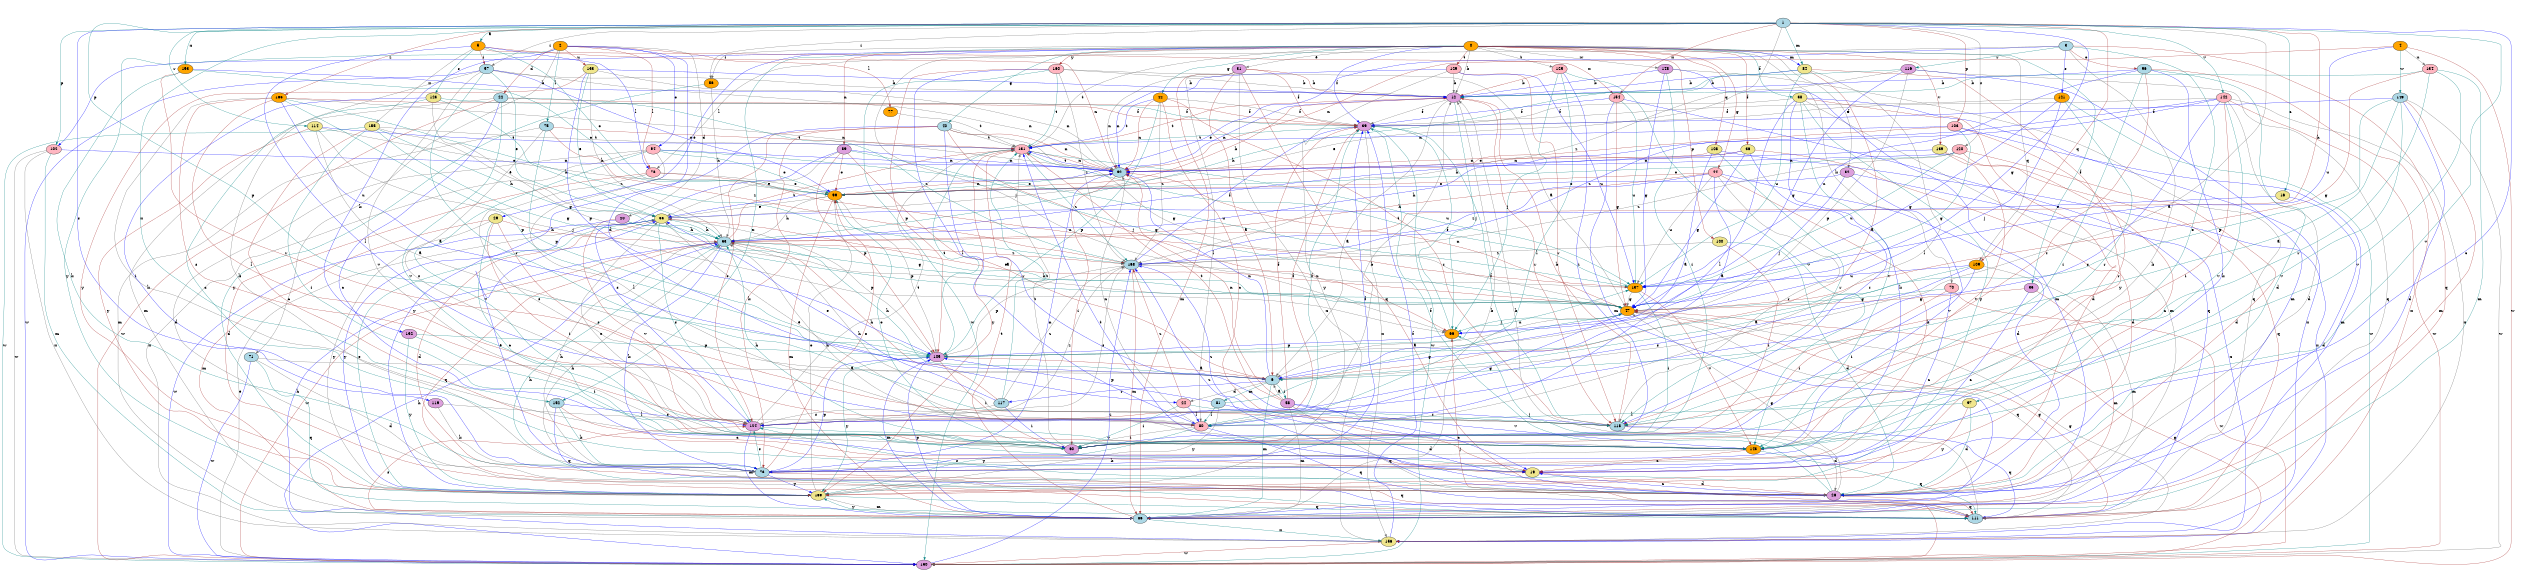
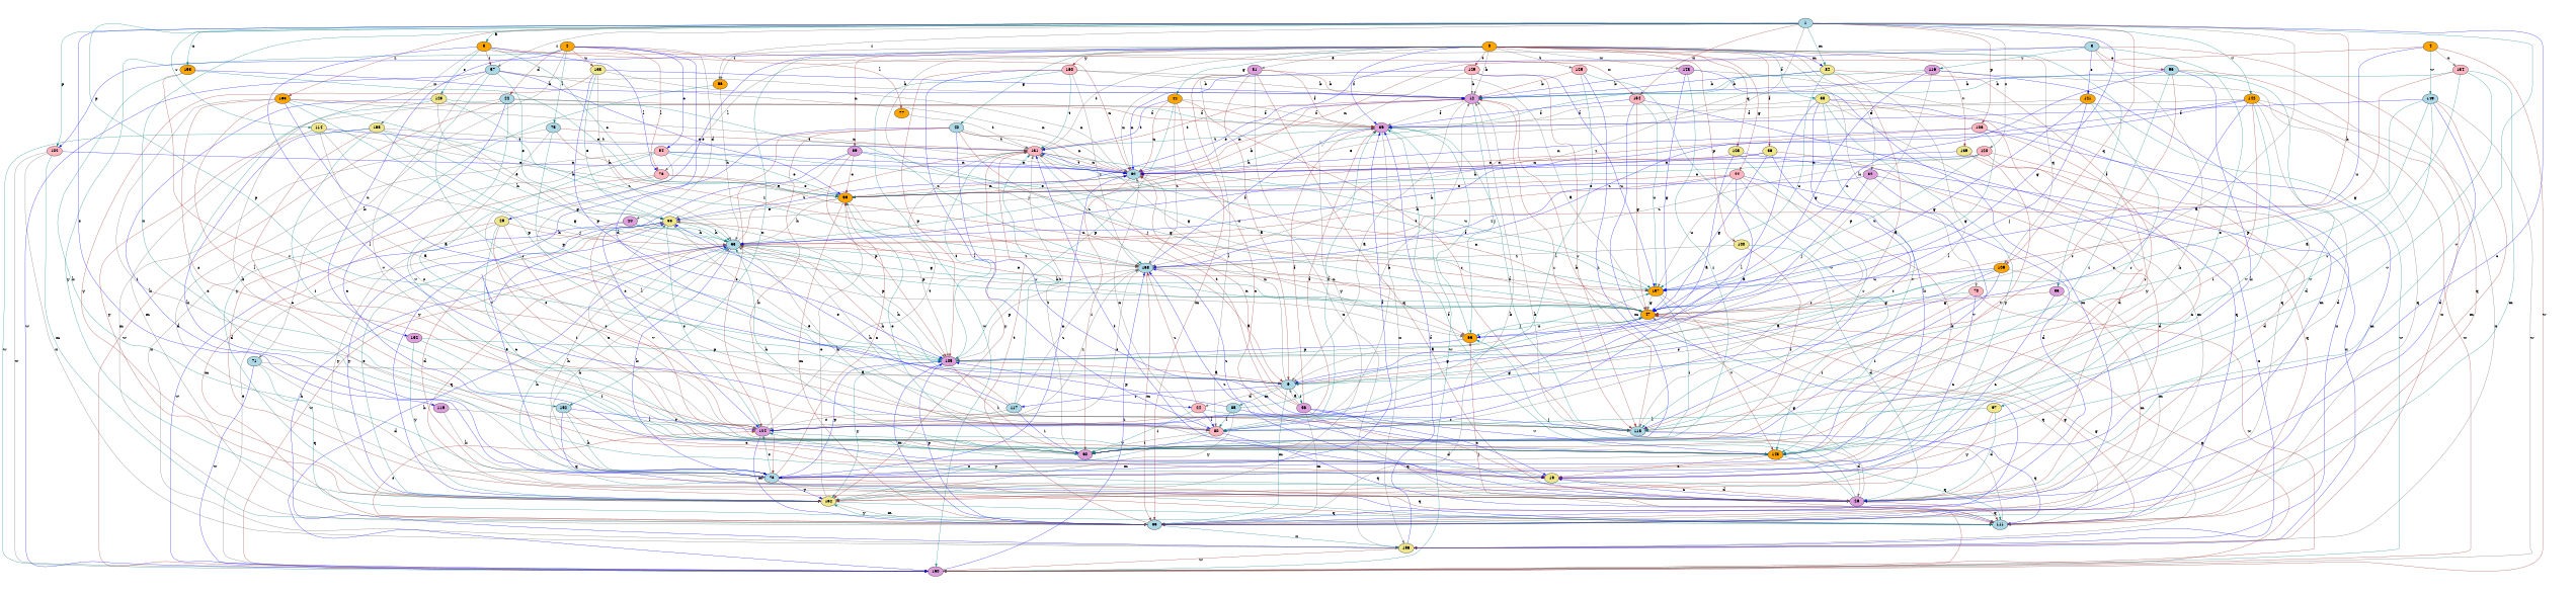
  strict digraph {
    node [fillcolor=lightblue style=filled]
    edge [color=teal]
    0 [fillcolor=orange]
    12 [fillcolor=plum]
    29 [fillcolor=khaki]
    31 [fillcolor=plum]
    32 [fillcolor=plum]
    35 [fillcolor=plum]
    36 [fillcolor=khaki]
    38 [fillcolor=khaki]
    39 [fillcolor=plum]
    40
    42 [fillcolor=orange]
    44 [fillcolor=lightpink]
    56 [fillcolor=orange]
    66 [fillcolor=orange]
    70 [fillcolor=lightpink]
    84 [fillcolor=khaki]
    89 [fillcolor=plum]
    100 [fillcolor=khaki]
    102 [fillcolor=lightpink]
    108 [fillcolor=khaki]
    109 [fillcolor=orange]
    125 [fillcolor=lightpink]
    129 [fillcolor=lightpink]
    131 [fillcolor=lightpink]
    139 [fillcolor=khaki]
    148 [fillcolor=plum]
    152
    160 [fillcolor=lightpink]
    6
    92
    118
    19 [fillcolor=khaki]
    53
-   162 [fillcolor=khaki label=169]
+   162 [fillcolor=khaki]
    86
    60 [fillcolor=plum]
    124 [fillcolor=plum]
    111
    80 [fillcolor=lightpink]
    156 [fillcolor=khaki]
    143 [fillcolor=orange]
    99 [fillcolor=orange]
    47 [fillcolor=orange]
    26 [fillcolor=plum]
    73
    150 [fillcolor=plum]
    105 [fillcolor=plum]
    168
    137 [fillcolor=orange]
    33 [fillcolor=khaki]
    1
    5 [fillcolor=orange]
-   16 [fillcolor=khaki]
    57
    103 [fillcolor=lightpink]
    114 [fillcolor=khaki]
    119 [fillcolor=plum]
    120 [fillcolor=lightpink]
-   142 [fillcolor=lightpink]
+   142 [fillcolor=orange]
    153 [fillcolor=orange]
    154 [fillcolor=lightpink]
    165 [fillcolor=orange]
    78 [fillcolor=lightpink]
    123 [fillcolor=khaki]
    155 [fillcolor=khaki]
    24 [fillcolor=lightpink]
    58 [fillcolor=plum]
-   85 [label=81]
+   85
    117
    2 [fillcolor=orange]
    20 [fillcolor=plum]
    22
    71
    75
    77 [fillcolor=orange]
    94 [fillcolor=lightpink]
    132 [fillcolor=plum]
    133 [fillcolor=khaki]
    3
    96
    97 [fillcolor=khaki]
    116 [fillcolor=plum]
    121 [fillcolor=orange]
    4 [fillcolor=orange]
    134 [fillcolor=lightpink]
    149
    0 -> 12 [color=gray40 label=b]
    0 -> 29 [color=blue label=e]
    0 -> 31 [color=gray40 label=e]
    0 -> 32 [color=gray40 label=e]
    0 -> 35 [label=f]
    0 -> 36 [color=brown label=f]
    0 -> 38 [label=f]
    0 -> 39 [color=blue label=f]
    0 -> 40 [label=g]
    0 -> 42 [label=g]
    0 -> 44 [color=brown label=g]
    0 -> 56 [color=gray40 label=i]
    0 -> 66 [color=gray40 label=j]
    0 -> 70 [color=gray40 label=k]
    0 -> 84 [color=blue label=m]
    0 -> 89 [color=brown label=n]
    0 -> 100 [color=brown label=p]
    0 -> 102 [color=blue label=p]
    0 -> 108 [color=brown label=q]
    0 -> 109 [color=gray40 label=q]
    0 -> 125 [color=gray40 label=t]
    0 -> 129 [color=brown label=t]
    0 -> 131 [color=gray40 label=t]
    0 -> 139 [color=brown label=v]
    0 -> 148 [color=gray40 label=w]
    0 -> 152 [label=x]
    0 -> 160 [color=brown label=y]
    12 -> 39 [color=gray40 label=f]
    12 -> 66 [label=j]
    12 -> 131 [color=brown label=t]
    12 -> 6 [color=gray40 label=a]
    12 -> 92 [color=blue label=n]
    12 -> 118 [color=brown label=r]
    29 -> 19 [label=c]
    29 -> 53 [color=brown label=h]
    29 -> 162 [color=gray40 label=y]
    29 -> 86 [color=brown label=m]
    29 -> 60 [color=brown label=i]
    29 -> 124 [color=brown label=s]
    31 -> 12 [color=brown label=b]
    31 -> 39 [color=brown label=f]
    31 -> 6 [color=brown label=a]
    31 -> 92 [color=gray40 label=n]
    31 -> 86 [color=brown label=m]
    31 -> 111 [color=brown label=q]
    31 -> 80 [color=gray40 label=l]
    31 -> 156 [color=gray40 label=x]
    32 -> 66 [color=blue label=j]
    32 -> 156 [color=blue label=x]
    32 -> 143 [color=blue label=v]
    32 -> 99 [color=blue label=o]
    35 -> 19 [color=blue label=c]
    35 -> 86 [color=brown label=m]
    35 -> 47 [color=brown label=g]
    36 -> 92 [color=brown label=n]
    36 -> 118 [color=blue label=r]
    36 -> 53 [color=blue label=h]
    36 -> 47 [color=blue label=g]
    36 -> 26 [color=brown label=d]
    38 -> 39 [color=gray40 label=f]
    38 -> 162 [label=y]
    38 -> 86 [color=gray40 label=m]
    38 -> 80 [color=blue label=l]
    38 -> 156 [color=blue label=x]
    38 -> 143 [label=v]
    38 -> 26 [color=brown label=d]
    38 -> 73 [color=blue label=k]
    39 -> 131 [label=t]
    39 -> 156 [color=gray40 label=x]
    39 -> 150 [label=w]
    40 -> 66 [color=brown label=j]
    40 -> 131 [color=gray40 label=t]
    40 -> 92 [color=brown label=n]
    40 -> 118 [color=blue label=r]
    40 -> 162 [color=blue label=y]
    40 -> 124 [color=brown label=s]
    40 -> 47 [color=gray40 label=g]
    40 -> 73 [color=brown label=k]
    42 -> 39 [color=gray40 label=f]
    42 -> 131 [color=blue label=t]
    42 -> 92 [color=brown label=n]
    42 -> 118 [color=brown label=r]
    42 -> 19 [color=brown label=c]
    42 -> 105 [label=p]
    42 -> 168 [color=gray40 label=z]
    44 -> 6 [color=blue label=a]
    44 -> 118 [color=gray40 label=r]
    44 -> 53 [color=brown label=h]
    44 -> 99 [color=brown label=o]
    44 -> 26 [color=blue label=d]
    44 -> 73 [color=brown label=k]
    44 -> 168 [color=blue label=z]
    44 -> 137 [color=gray40 label=u]
    56 -> 53 [color=gray40 label=h]
    56 -> 162 [label=y]
    66 -> 39 [label=f]
    66 -> 105 [color=blue label=p]
    70 -> 19 [color=blue label=c]
    70 -> 60 [color=brown label=i]
    70 -> 47 [label=g]
    70 -> 150 [color=brown label=w]
    84 -> 12 [color=blue label=b]
    84 -> 6 [color=brown label=a]
    84 -> 53 [label=h]
    84 -> 162 [color=brown label=y]
    84 -> 80 [color=gray40 label=l]
    84 -> 137 [label=u]
    89 -> 92 [color=blue label=n]
    89 -> 124 [color=blue label=s]
    89 -> 99 [color=brown label=o]
    89 -> 47 [label=g]
    89 -> 105 [color=brown label=p]
    89 -> 33 [color=gray40 label=e]
    100 -> 60 [color=brown label=i]
    100 -> 26 [label=d]
    100 -> 168 [color=gray40 label=z]
    102 -> 92 [color=blue label=n]
    102 -> 86 [label=m]
    102 -> 156 [color=gray40 label=x]
    102 -> 150 [color=gray40 label=w]
    108 -> 6 [color=blue label=a]
    108 -> 92 [color=brown label=n]
    108 -> 118 [label=r]
    108 -> 156 [color=blue label=x]
    109 -> 6 [label=a]
    109 -> 86 [color=gray40 label=m]
    109 -> 60 [color=blue label=i]
    109 -> 124 [color=blue label=s]
    109 -> 137 [color=blue label=u]
    125 -> 12 [color=brown label=b]
-   125 -> 66 [label=j]
    125 -> 60 [color=blue label=i]
    125 -> 80 [label=l]
    125 -> 143 [label=v]
    129 -> 12 [color=gray40 label=b]
    129 -> 92 [color=blue label=n]
    129 -> 118 [color=brown label=r]
    129 -> 162 [color=gray40 label=y]
    129 -> 137 [color=blue label=u]
    131 -> 92 [color=brown label=n]
    131 -> 162 [color=brown label=y]
    131 -> 168 [label=z]
    131 -> 137 [label=u]
    139 -> 92 [color=blue label=n]
    139 -> 111 [color=brown label=q]
    139 -> 143 [color=brown label=v]
    148 -> 12 [color=blue label=b]
    148 -> 86 [color=blue label=m]
    148 -> 60 [label=i]
    148 -> 111 [color=gray40 label=q]
    148 -> 47 [color=blue label=g]
    152 -> 19 [color=brown label=c]
    152 -> 124 [color=blue label=s]
    152 -> 111 [color=blue label=q]
    152 -> 73 [label=k]
    160 -> 12 [color=gray40 label=b]
    160 -> 131 [label=t]
    160 -> 80 [color=blue label=l]
    160 -> 47 [color=gray40 label=a]
    160 -> 150 [label=w]
    160 -> 105 [color=brown label=p]
    160 -> 168 [color=gray40 label=z]
-   6 -> 92 [color=blue label=n]
+   6 -> 92 [color=gray40 label=n]
    6 -> 53 [label=h]
    6 -> 86 [label=m]
    6 -> 24 [color=gray40 label=d]
    6 -> 58 [label=i]
    6 -> 85 [label=m]
    6 -> 117 [color=blue label=r]
    92 -> 131 [color=blue label=t]
    92 -> 60 [color=brown label=i]
    92 -> 99 [label=o]
    118 -> 12 [color=brown label=b]
    118 -> 39 [label=f]
    118 -> 53 [color=gray40 label=h]
    118 -> 111 [color=blue label=q]
    118 -> 26 [color=gray40 label=d]
    19 -> 26 [color=brown label=d]
    53 -> 131 [color=brown label=t]
    53 -> 111 [color=brown label=q]
    53 -> 73 [color=blue label=k]
    53 -> 150 [color=brown label=w]
    53 -> 168 [color=brown label=z]
    162 -> 86 [color=gray40 label=m]
    162 -> 111 [label=q]
    162 -> 99 [color=gray40 label=o]
    162 -> 33 [label=e]
    86 -> 12 [color=gray40 label=b]
    86 -> 131 [color=brown label=t]
    86 -> 162 [label=y]
    86 -> 124 [color=brown label=s]
    86 -> 156 [label=x]
    86 -> 105 [color=blue label=p]
    60 -> 131 [color=gray40 label=t]
    60 -> 53 [label=h]
    60 -> 99 [label=o]
    60 -> 33 [color=gray40 label=e]
    124 -> 39 [color=brown label=f]
    124 -> 131 [color=gray40 label=t]
    124 -> 86 [color=blue label=m]
    124 -> 143 [label=v]
    124 -> 168 [color=gray40 label=z]
    111 -> 12 [color=gray40 label=b]
    111 -> 53 [label=h]
    111 -> 47 [color=brown label=g]
    80 -> 12 [color=gray40 label=b]
    80 -> 39 [label=f]
    80 -> 92 [color=gray40 label=n]
    80 -> 162 [label=y]
    80 -> 60 [color=gray40 label=i]
    80 -> 111 [color=blue label=q]
    80 -> 47 [color=blue label=g]
    80 -> 33 [color=gray40 label=e]
    156 -> 39 [color=blue label=f]
    156 -> 53 [color=blue label=h]
    156 -> 47 [color=gray40 label=g]
    156 -> 150 [color=brown label=w]
    143 -> 19 [color=brown label=c]
    143 -> 53 [color=gray40 label=h]
    143 -> 111 [label=q]
-   143 -> 73 [color=gray40 label=k]
+   143 -> 73 [color=gray40 label=m]
    143 -> 168 [color=blue label=z]
    99 -> 12 [color=brown label=b]
    99 -> 92 [color=brown label=n]
    99 -> 53 [color=gray40 label=h]
    99 -> 86 [color=brown label=m]
    99 -> 105 [color=gray40 label=p]
    99 -> 33 [color=gray40 label=e]
    47 -> 66 [label=j]
    47 -> 6 [color=gray40 label=a]
    47 -> 92 [color=brown label=n]
    47 -> 53 [label=h]
    47 -> 111 [color=gray40 label=q]
    47 -> 33 [color=brown label=e]
    26 -> 39 [label=f]
    26 -> 66 [label=j]
    26 -> 131 [color=blue label=t]
    26 -> 19 [color=blue label=c]
    26 -> 53 [color=gray40 label=h]
    26 -> 124 [label=s]
    26 -> 111 [color=brown label=q]
    26 -> 47 [color=gray40 label=g]
    26 -> 168 [color=blue label=z]
    73 -> 39 [color=blue label=f]
    73 -> 92 [color=blue label=n]
    73 -> 53 [color=gray40 label=h]
    73 -> 162 [color=blue label=y]
    73 -> 124 [label=s]
    73 -> 111 [color=brown label=q]
    73 -> 99 [color=brown label=o]
    73 -> 105 [color=blue label=p]
    73 -> 33 [color=blue label=e]
    150 -> 66 [color=brown label=j]
    150 -> 53 [color=blue label=h]
    150 -> 47 [color=brown label=g]
    150 -> 168 [color=blue label=z]
    150 -> 33 [color=gray40 label=e]
    105 -> 131 [label=t]
    105 -> 6 [color=brown label=a]
    105 -> 162 [label=y]
    105 -> 86 [color=blue label=m]
    105 -> 60 [color=brown label=i]
    105 -> 137 [label=u]
    168 -> 39 [color=blue label=f]
-   89 -> 6 [color=brown label=a]
+   168 -> 6 [color=brown label=a]
    168 -> 86 [color=brown label=m]
    168 -> 124 [color=gray40 label=s]
    168 -> 105 [color=gray40 label=p]
    168 -> 137 [color=gray40 label=u]
    137 -> 131 [label=t]
    137 -> 60 [label=i]
    137 -> 143 [color=brown label=v]
    137 -> 47 [color=gray40 label=g]
    33 -> 53 [label=h]
    33 -> 162 [color=blue label=y]
    33 -> 124 [label=s]
    33 -> 26 [color=brown label=d]
    33 -> 105 [color=gray40 label=p]
    1 -> 56 [color=gray40 label=i]
    1 -> 84 [label=m]
    1 -> 102 [label=p]
    1 -> 109 [color=brown label=q]
    1 -> 152 [label=x]
    1 -> 6 [color=gray40 label=a]
    1 -> 19 [color=blue label=c]
    1 -> 53 [color=brown label=h]
    1 -> 143 [label=v]
    1 -> 47 [color=blue label=g]
    1 -> 105 [label=p]
    1 -> 168 [color=gray40 label=z]
    1 -> 5 [label=a]
-   1 -> 16 [label=c]
    1 -> 57 [color=gray40 label=i]
    1 -> 103 [color=brown label=p]
    1 -> 114 [label=r]
    1 -> 119 [color=blue label=s]
    1 -> 120 [color=gray40 label=s]
    1 -> 142 [label=v]
    1 -> 153 [label=x]
    1 -> 154 [color=brown label=x]
    1 -> 165 [color=brown label=z]
    5 -> 92 [color=brown label=n]
    5 -> 80 [color=blue label=l]
    5 -> 99 [label=o]
    5 -> 57 [color=brown label=i]
    5 -> 154 [color=brown label=x]
    5 -> 78 [color=blue label=l]
    5 -> 123 [label=s]
    5 -> 155 [color=gray40 label=x]
-   16 -> 26 [color=blue label=d]
-   16 -> 33 [color=blue label=e]
    57 -> 12 [color=gray40 label=b]
    57 -> 92 [color=gray40 label=n]
    57 -> 118 [label=r]
    57 -> 143 [color=gray40 label=v]
    57 -> 99 [color=blue label=o]
    57 -> 73 [color=gray40 label=k]
    57 -> 150 [color=blue label=w]
    57 -> 33 [label=e]
-   103 -> 131 [color=blue label=n]
+   103 -> 92 [color=blue label=n]
    103 -> 118 [color=brown label=r]
    103 -> 86 [color=blue label=m]
    103 -> 99 [color=brown label=o]
    103 -> 47 [label=g]
    114 -> 66 [color=gray40 label=j]
    114 -> 131 [color=blue label=t]
    114 -> 6 [color=gray40 label=a]
    114 -> 162 [color=brown label=y]
    114 -> 99 [color=gray40 label=o]
    119 -> 80 [color=gray40 label=l]
    119 -> 73 [color=gray40 label=k]
    120 -> 92 [color=blue label=n]
    120 -> 19 [color=brown label=c]
    120 -> 99 [label=o]
    120 -> 26 [color=brown label=d]
    120 -> 168 [color=gray40 label=z]
    120 -> 137 [label=u]
    142 -> 39 [color=gray40 label=f]
    142 -> 53 [color=blue label=h]
    142 -> 60 [color=brown label=i]
    142 -> 124 [color=blue label=s]
    142 -> 156 [color=gray40 label=x]
    142 -> 143 [label=v]
    142 -> 26 [color=gray40 label=d]
    142 -> 150 [color=brown label=w]
    142 -> 168 [color=blue label=z]
    153 -> 12 [color=blue label=b]
    153 -> 118 [color=brown label=r]
    153 -> 99 [label=o]
    153 -> 73 [label=k]
    154 -> 39 [color=blue label=f]
    154 -> 86 [color=blue label=m]
    154 -> 111 [color=blue label=q]
    154 -> 47 [color=brown label=g]
    154 -> 137 [label=u]
    165 -> 39 [color=brown label=f]
    165 -> 6 [color=blue label=a]
    165 -> 92 [color=gray40 label=n]
    165 -> 60 [color=gray40 label=i]
    165 -> 124 [color=brown label=s]
    165 -> 80 [color=brown label=l]
    165 -> 105 [label=p]
    165 -> 168 [label=z]
    78 -> 124 [color=gray40 label=s]
    78 -> 99 [color=gray40 label=o]
    78 -> 26 [color=brown label=d]
    78 -> 137 [color=brown label=u]
    123 -> 39 [label=f]
    123 -> 19 [label=c]
    123 -> 53 [label=h]
    123 -> 47 [color=gray40 label=g]
    123 -> 73 [color=blue label=k]
    155 -> 131 [color=gray40 label=t]
    155 -> 19 [color=brown label=c]
    155 -> 53 [label=h]
    155 -> 60 [label=i]
    155 -> 47 [label=g]
+   155 -> 73 [color=blue label=k]
    155 -> 150 [label=w]
    155 -> 33 [color=gray40 label=e]
    24 -> 118 [label=r]
    24 -> 60 [label=i]
    24 -> 80 [color=blue label=l]
    24 -> 168 [color=brown label=z]
    58 -> 39 [color=brown label=f]
    58 -> 131 [color=brown label=t]
    58 -> 6 [color=gray40 label=a]
    58 -> 92 [color=brown label=n]
    58 -> 19 [color=blue label=c]
    58 -> 86 [color=gray40 label=m]
    58 -> 111 [color=gray40 label=q]
    58 -> 143 [color=blue label=v]
    85 -> 162 [color=gray40 label=y]
    85 -> 80 [label=l]
    85 -> 47 [label=g]
    85 -> 26 [color=blue label=d]
    85 -> 105 [color=blue label=p]
    117 -> 131 [label=t]
    117 -> 53 [color=brown label=h]
    117 -> 60 [color=blue label=i]
    117 -> 124 [color=gray40 label=s]
    117 -> 168 [color=gray40 label=z]
    117 -> 33 [color=blue label=e]
    2 -> 162 [label=y]
    2 -> 78 [color=brown label=l]
    2 -> 24 [color=blue label=d]
    2 -> 20 [color=gray40 label=d]
    2 -> 22 [color=brown label=d]
    2 -> 71 [color=gray40 label=k]
    2 -> 75 [label=l]
    2 -> 77 [color=brown label=l]
    2 -> 94 [color=blue label=o]
    2 -> 132 [color=blue label=u]
    2 -> 133 [color=brown label=u]
    20 -> 53 [label=h]
    20 -> 143 [color=brown label=v]
    20 -> 47 [label=g]
    20 -> 150 [color=blue label=w]
    22 -> 39 [color=brown label=f]
    22 -> 19 [color=blue label=c]
    22 -> 86 [color=gray40 label=m]
    22 -> 143 [label=v]
    22 -> 150 [color=brown label=w]
    22 -> 168 [label=z]
    71 -> 6 [color=gray40 label=a]
    71 -> 111 [label=q]
    71 -> 26 [color=gray40 label=d]
    71 -> 150 [color=blue label=w]
    75 -> 131 [color=brown label=t]
    75 -> 86 [color=gray40 label=m]
    75 -> 124 [color=gray40 label=s]
    75 -> 105 [label=p]
    75 -> 168 [color=brown label=z]
    77 -> 131 [color=gray40 label=t]
    94 -> 92 [color=blue label=n]
    94 -> 80 [color=gray40 label=l]
    94 -> 156 [color=gray40 label=x]
    94 -> 143 [label=v]
    94 -> 99 [label=o]
    94 -> 26 [color=gray40 label=d]
    94 -> 137 [label=u]
    132 -> 162 [label=y]
    132 -> 60 [label=i]
    132 -> 105 [label=p]
    133 -> 12 [color=blue label=b]
    133 -> 92 [color=gray40 label=n]
    133 -> 53 [color=gray40 label=h]
    133 -> 162 [color=brown label=y]
    133 -> 105 [color=blue label=p]
    133 -> 33 [label=e]
    3 -> 111 [color=brown label=q]
    3 -> 73 [color=gray40 label=k]
    3 -> 33 [color=blue label=e]
    3 -> 78 [color=gray40 label=l]
    3 -> 96 [color=brown label=o]
    3 -> 97 [label=o]
    3 -> 116 [label=r]
    3 -> 121 [color=blue label=s]
    96 -> 12 [color=blue label=b]
    96 -> 118 [color=brown label=r]
    96 -> 60 [label=i]
    96 -> 156 [color=brown label=x]
    96 -> 26 [label=d]
    96 -> 73 [color=blue label=k]
    96 -> 137 [color=blue label=u]
    97 -> 162 [color=brown label=y]
    97 -> 80 [label=l]
    97 -> 26 [label=d]
    116 -> 12 [label=b]
    116 -> 86 [color=blue label=m]
    116 -> 111 [color=gray40 label=q]
    116 -> 47 [color=blue label=g]
    116 -> 105 [color=gray40 label=p]
    116 -> 33 [color=gray40 label=e]
    121 -> 39 [color=gray40 label=f]
    121 -> 66 [color=blue label=j]
    121 -> 118 [label=r]
    121 -> 47 [color=blue label=g]
    121 -> 150 [label=w]
    4 -> 92 [color=brown label=n]
    4 -> 150 [color=brown label=w]
    4 -> 137 [color=blue label=u]
    4 -> 134 [color=gray40 label=u]
    4 -> 149 [label=w]
    134 -> 12 [label=b]
    134 -> 118 [label=r]
    134 -> 86 [label=m]
    134 -> 143 [label=v]
    134 -> 47 [color=brown label=g]
    149 -> 39 [color=blue label=f]
    149 -> 6 [label=a]
    149 -> 86 [color=brown label=m]
    149 -> 143 [label=v]
    149 -> 26 [color=blue label=d]
    149 -> 150 [color=gray40 label=w]
    149 -> 105 [label=p]
  }
